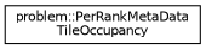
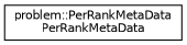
  digraph {
    rankdir=TB
-   n1 [color=black fillcolor=white fontname=Helvetica fontsize=10 height=0.2 label="problem::PerRankMetaData\lTileOccupancy" shape=record style=filled width=0.4]
+   n1 [color=black fillcolor=white fontname=Helvetica fontsize=10 height=0.2 label="problem::PerRankMetaData\lPerRankMetaData" shape=record style=filled width=0.4]
  }
